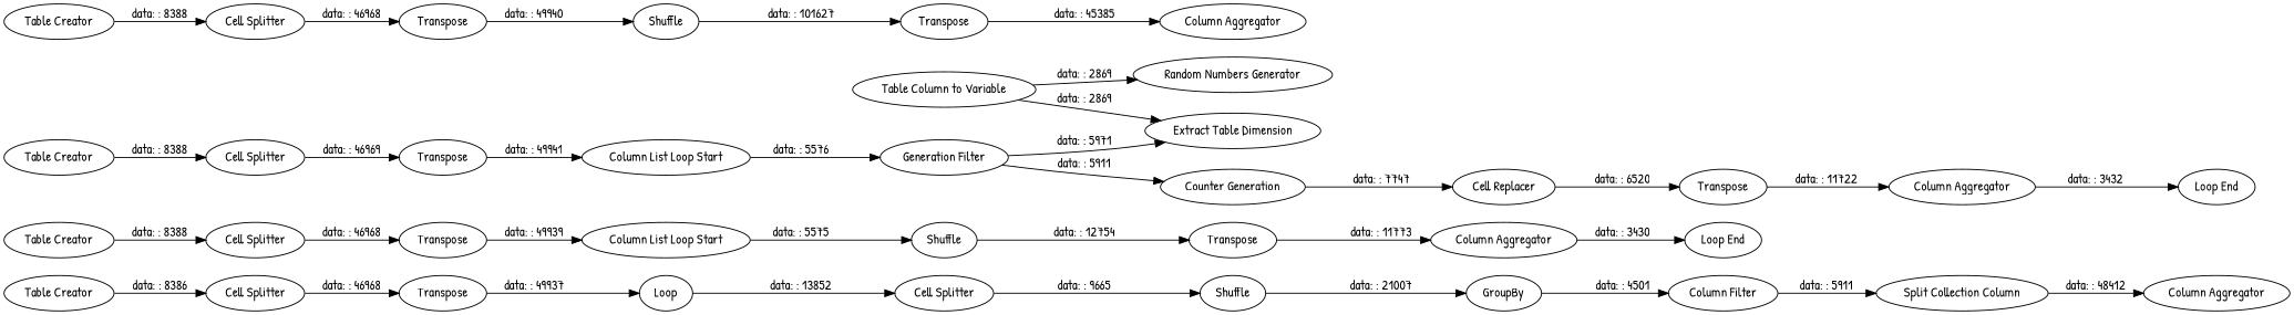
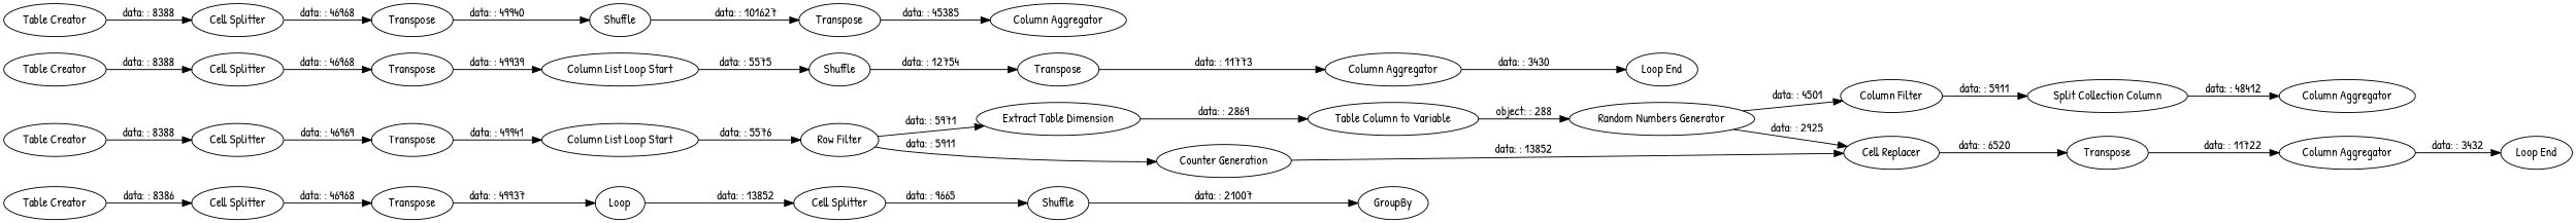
  digraph {
    fontname="Patrick Hand"
    rankdir=LR
    node [fontname="Patrick Hand"]
    edge [fontname="Patrick Hand"]
    n1 [label="Cell Splitter"]
    n2 [label=Transpose]
    n3 [label=Loop]
    n4 [label="Split Collection Column"]
    n5 [label="Column Aggregator"]
    n6 [label="Cell Splitter"]
    n7 [label=Transpose]
    n8 [label="Column List Loop Start"]
    n9 [label=Shuffle]
    n10 [label=Transpose]
    n11 [label="Column Aggregator"]
    n12 [label="Loop End"]
    n13 [label="Cell Splitter"]
    n14 [label=Transpose]
    n15 [label="Column List Loop Start"]
    n16 [label="Column Aggregator"]
    n17 [label="Random Numbers Generator"]
    n18 [label="Cell Replacer"]
    n19 [label=Transpose]
    n20 [label="Cell Splitter"]
    n21 [label=Transpose]
    n22 [label=Shuffle]
    n23 [label="Table Column to Variable"]
    n24 [label="Table Creator"]
-   n25 [label="Generation Filter"]
+   n25 [label="Row Filter"]
    n26 [label="Extract Table Dimension"]
    n27 [label="Counter Generation"]
    n28 [label="Cell Splitter"]
    n29 [label="Column Aggregator"]
    n30 [label="Loop End"]
    n31 [label=Transpose]
    n32 [label=Shuffle]
    n33 [label="Table Creator"]
    n34 [label="Table Creator"]
    n35 [label=GroupBy]
    n36 [label="Table Creator"]
    n37 [label="Column Filter"]
    n1 -> n2 [label="data: : 46968"]
    n2 -> n3 [label="data: : 49937"]
    n3 -> n28 [label="data: : 13852"]
    n4 -> n5 [label="data: : 48412"]
    n6 -> n7 [label="data: : 46968"]
    n7 -> n8 [label="data: : 49939"]
    n8 -> n9 [label="data: : 5575"]
    n9 -> n10 [label="data: : 12754"]
    n10 -> n11 [label="data: : 11773"]
    n11 -> n12 [label="data: : 3430"]
    n13 -> n14 [label="data: : 46969"]
    n14 -> n15 [label="data: : 49941"]
    n15 -> n25 [label="data: : 5576"]
+   n17 -> n18 [label="data: : 2925"]
    n18 -> n19 [label="data: : 6520"]
    n19 -> n29 [label="data: : 11722"]
    n20 -> n21 [label="data: : 46968"]
    n21 -> n22 [label="data: : 49940"]
    n22 -> n31 [label="data: : 101627"]
-   n23 -> n17 [label="data: : 2869"]
+   n23 -> n17 [label="object: : 288"]
    n24 -> n13 [label="data: : 8388"]
    n25 -> n26 [label="data: : 5971"]
    n25 -> n27 [label="data: : 5911"]
-   n23 -> n26 [label="data: : 2869"]
-   n27 -> n18 [label="data: : 7747"]
+   n26 -> n23 [label="data: : 2869"]
+   n27 -> n18 [label="data: : 13852"]
    n28 -> n32 [label="data: : 9665"]
    n29 -> n30 [label="data: : 3432"]
    n31 -> n16 [label="data: : 45385"]
    n32 -> n35 [label="data: : 21007"]
    n33 -> n6 [label="data: : 8388"]
    n34 -> n1 [label="data: : 8386"]
-   n35 -> n37 [label="data: : 4501"]
+   n17 -> n37 [label="data: : 4501"]
    n36 -> n20 [label="data: : 8388"]
    n37 -> n4 [label="data: : 5911"]
  }
